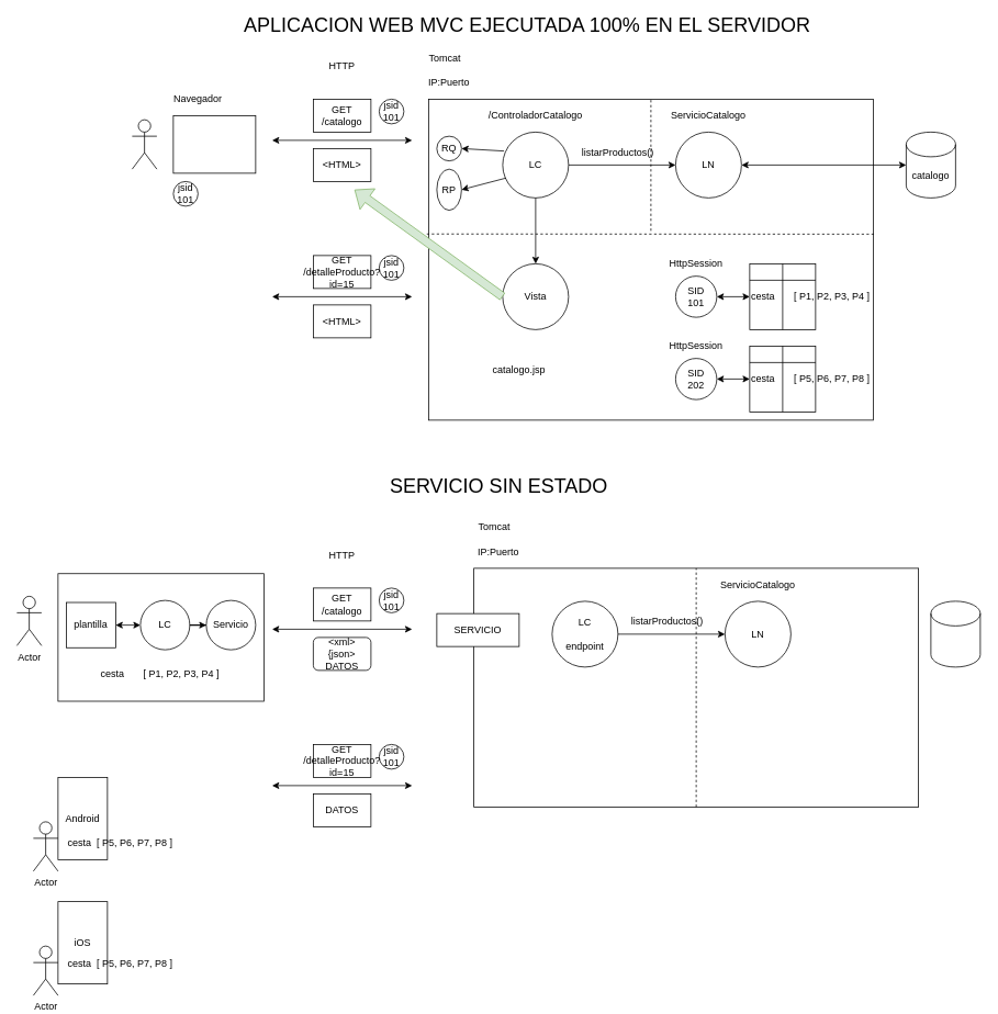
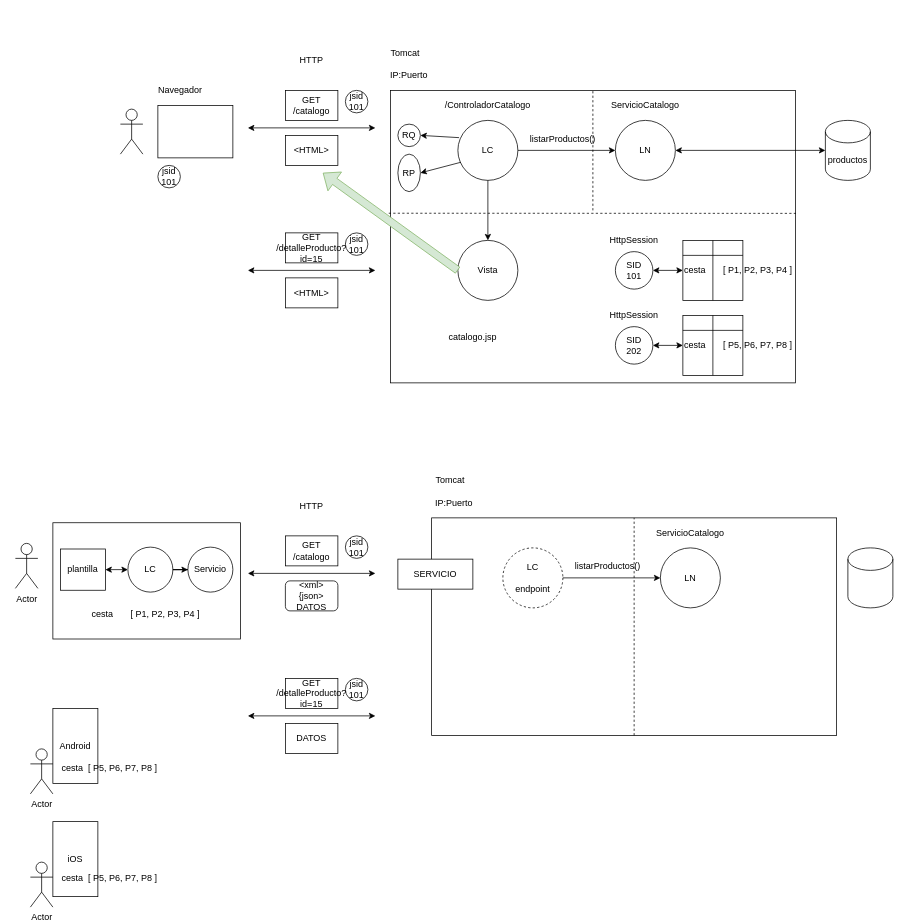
  <mxCell id="0" />
  <mxCell id="1" parent="0" />
  <mxCell id="2" value="" style="rounded=0;whiteSpace=wrap;html=1;fillColor=none;" parent="1" vertex="1"><mxGeometry x="520" y="120" width="540" height="390" as="geometry" /></mxCell>
  <mxCell id="3" value="" style="rounded=0;whiteSpace=wrap;html=1;fillColor=none;" parent="1" vertex="1"><mxGeometry x="210" y="140" width="100" height="70" as="geometry" /></mxCell>
  <mxCell id="4" value="" style="shape=umlActor;verticalLabelPosition=bottom;verticalAlign=top;html=1;outlineConnect=0;fillColor=none;" parent="1" vertex="1"><mxGeometry x="160" y="145" width="30" height="60" as="geometry" /></mxCell>
  <mxCell id="5" value="" style="endArrow=classic;startArrow=classic;html=1;" parent="1" edge="1"><mxGeometry width="50" height="50" relative="1" as="geometry"><mxPoint x="330" y="170" as="sourcePoint" /><mxPoint x="500" y="170" as="targetPoint" /></mxGeometry></mxCell>
  <mxCell id="6" value="Navegador" style="text;html=1;strokeColor=none;fillColor=none;align=center;verticalAlign=middle;whiteSpace=wrap;rounded=0;" parent="1" vertex="1"><mxGeometry x="220" y="110" width="40" height="20" as="geometry" /></mxCell>
  <mxCell id="7" value="Tomcat" style="text;html=1;strokeColor=none;fillColor=none;align=center;verticalAlign=middle;whiteSpace=wrap;rounded=0;" parent="1" vertex="1"><mxGeometry x="520" y="60" width="40" height="20" as="geometry" /></mxCell>
  <mxCell id="8" value="GET /catalogo" style="rounded=0;whiteSpace=wrap;html=1;fillColor=none;" parent="1" vertex="1"><mxGeometry x="380" y="120" width="70" height="40" as="geometry" /></mxCell>
  <mxCell id="9" style="edgeStyle=orthogonalEdgeStyle;rounded=0;orthogonalLoop=1;jettySize=auto;html=1;entryX=0;entryY=0.5;entryDx=0;entryDy=0;" parent="1" source="11" target="17" edge="1"><mxGeometry relative="1" as="geometry" /></mxCell>
  <mxCell id="10" style="edgeStyle=orthogonalEdgeStyle;rounded=0;orthogonalLoop=1;jettySize=auto;html=1;" parent="1" source="11" target="20" edge="1"><mxGeometry relative="1" as="geometry" /></mxCell>
  <mxCell id="11" value="LC" style="ellipse;whiteSpace=wrap;html=1;aspect=fixed;fillColor=none;" parent="1" vertex="1"><mxGeometry x="610" y="160" width="80" height="80" as="geometry" /></mxCell>
  <mxCell id="12" value="/ControladorCatalogo" style="text;html=1;strokeColor=none;fillColor=none;align=center;verticalAlign=middle;whiteSpace=wrap;rounded=0;" parent="1" vertex="1"><mxGeometry x="630" y="130" width="40" height="20" as="geometry" /></mxCell>
  <mxCell id="13" value="RQ" style="ellipse;whiteSpace=wrap;html=1;aspect=fixed;fillColor=none;" parent="1" vertex="1"><mxGeometry x="530" y="165" width="30" height="30" as="geometry" /></mxCell>
  <mxCell id="14" value="RP" style="ellipse;whiteSpace=wrap;html=1;aspect=fixed;fillColor=none;" parent="1" vertex="1"><mxGeometry x="530" y="205" width="30" height="50" as="geometry" /></mxCell>
  <mxCell id="15" value="" style="endArrow=classic;html=1;exitX=0.02;exitY=0.288;exitDx=0;exitDy=0;entryX=1;entryY=0.5;entryDx=0;entryDy=0;exitPerimeter=0;" parent="1" source="11" target="13" edge="1"><mxGeometry width="50" height="50" relative="1" as="geometry"><mxPoint x="350" y="430" as="sourcePoint" /><mxPoint x="400" y="380" as="targetPoint" /></mxGeometry></mxCell>
  <mxCell id="16" value="" style="endArrow=classic;html=1;exitX=0.05;exitY=0.698;exitDx=0;exitDy=0;exitPerimeter=0;entryX=1;entryY=0.5;entryDx=0;entryDy=0;" parent="1" source="11" target="14" edge="1"><mxGeometry width="50" height="50" relative="1" as="geometry"><mxPoint x="450" y="420" as="sourcePoint" /><mxPoint x="500" y="370" as="targetPoint" /></mxGeometry></mxCell>
  <mxCell id="17" value="LN" style="ellipse;whiteSpace=wrap;html=1;aspect=fixed;fillColor=none;" parent="1" vertex="1"><mxGeometry x="820" y="160" width="80" height="80" as="geometry" /></mxCell>
  <mxCell id="18" value="ServicioCatalogo" style="text;html=1;strokeColor=none;fillColor=none;align=center;verticalAlign=middle;whiteSpace=wrap;rounded=0;" parent="1" vertex="1"><mxGeometry x="840" y="130" width="40" height="20" as="geometry" /></mxCell>
- <mxCell id="19" value="catalogo" style="shape=cylinder3;whiteSpace=wrap;html=1;boundedLbl=1;backgroundOutline=1;size=15;fillColor=none;" parent="1" vertex="1"><mxGeometry x="1100" y="160" width="60" height="80" as="geometry" /></mxCell>
+ <mxCell id="19" value="productos" style="shape=cylinder3;whiteSpace=wrap;html=1;boundedLbl=1;backgroundOutline=1;size=15;fillColor=none;" parent="1" vertex="1"><mxGeometry x="1100" y="160" width="60" height="80" as="geometry" /></mxCell>
  <mxCell id="20" value="Vista" style="ellipse;whiteSpace=wrap;html=1;aspect=fixed;fillColor=none;" parent="1" vertex="1"><mxGeometry x="610" y="320" width="80" height="80" as="geometry" /></mxCell>
  <mxCell id="21" value="catalogo.jsp" style="text;html=1;strokeColor=none;fillColor=none;align=center;verticalAlign=middle;whiteSpace=wrap;rounded=0;" parent="1" vertex="1"><mxGeometry x="610" y="439" width="40" height="20" as="geometry" /></mxCell>
  <mxCell id="22" value="&amp;lt;HTML&amp;gt;" style="rounded=0;whiteSpace=wrap;html=1;fillColor=none;" parent="1" vertex="1"><mxGeometry x="380" y="180" width="70" height="40" as="geometry" /></mxCell>
  <mxCell id="23" value="" style="shape=flexArrow;endArrow=classic;html=1;exitX=0;exitY=0.5;exitDx=0;exitDy=0;fillColor=#d5e8d4;strokeColor=#82b366;" parent="1" source="20" edge="1"><mxGeometry width="50" height="50" relative="1" as="geometry"><mxPoint x="410" y="370" as="sourcePoint" /><mxPoint x="430" y="230" as="targetPoint" /></mxGeometry></mxCell>
  <mxCell id="24" value="listarProductos()" style="text;html=1;strokeColor=none;fillColor=none;align=center;verticalAlign=middle;whiteSpace=wrap;rounded=0;" parent="1" vertex="1"><mxGeometry x="730" y="175" width="40" height="20" as="geometry" /></mxCell>
  <mxCell id="25" value="" style="endArrow=none;dashed=1;html=1;exitX=-0.004;exitY=0.42;exitDx=0;exitDy=0;exitPerimeter=0;" parent="1" source="2" edge="1"><mxGeometry width="50" height="50" relative="1" as="geometry"><mxPoint x="340" y="320" as="sourcePoint" /><mxPoint x="1061" y="284" as="targetPoint" /></mxGeometry></mxCell>
  <mxCell id="26" value="" style="endArrow=none;dashed=1;html=1;entryX=0.5;entryY=0;entryDx=0;entryDy=0;" parent="1" target="2" edge="1"><mxGeometry width="50" height="50" relative="1" as="geometry"><mxPoint x="790" y="280" as="sourcePoint" /><mxPoint x="790" y="50" as="targetPoint" /></mxGeometry></mxCell>
- <mxCell id="27" value="&lt;font style=&quot;font-size: 24px&quot;&gt;APLICACION WEB MVC EJECUTADA 100% EN EL SERVIDOR&lt;/font&gt;" style="text;html=1;strokeColor=none;fillColor=none;align=center;verticalAlign=middle;whiteSpace=wrap;rounded=0;" parent="1" vertex="1"><mxGeometry x="290" y="20" width="700" height="20" as="geometry" /></mxCell>
  <mxCell id="28" value="" style="endArrow=classic;startArrow=classic;html=1;" parent="1" edge="1"><mxGeometry width="50" height="50" relative="1" as="geometry"><mxPoint x="330" y="360" as="sourcePoint" /><mxPoint x="500" y="360" as="targetPoint" /></mxGeometry></mxCell>
  <mxCell id="29" value="GET /detalleProducto?id=15" style="rounded=0;whiteSpace=wrap;html=1;fillColor=none;" parent="1" vertex="1"><mxGeometry x="380" y="310" width="70" height="40" as="geometry" /></mxCell>
  <mxCell id="30" value="&amp;lt;HTML&amp;gt;" style="rounded=0;whiteSpace=wrap;html=1;fillColor=none;" parent="1" vertex="1"><mxGeometry x="380" y="370" width="70" height="40" as="geometry" /></mxCell>
  <mxCell id="31" value="HTTP" style="text;html=1;strokeColor=none;fillColor=none;align=center;verticalAlign=middle;whiteSpace=wrap;rounded=0;" parent="1" vertex="1"><mxGeometry x="395" y="70" width="40" height="20" as="geometry" /></mxCell>
  <mxCell id="32" value="" style="ellipse;whiteSpace=wrap;html=1;aspect=fixed;fillColor=none;" parent="1" vertex="1"><mxGeometry x="820" y="335" width="50" height="50" as="geometry" /></mxCell>
  <mxCell id="33" value="HttpSession" style="text;html=1;strokeColor=none;fillColor=none;align=center;verticalAlign=middle;whiteSpace=wrap;rounded=0;" parent="1" vertex="1"><mxGeometry x="825" y="310" width="40" height="20" as="geometry" /></mxCell>
  <mxCell id="34" value="" style="shape=internalStorage;whiteSpace=wrap;html=1;backgroundOutline=1;fillColor=none;dx=40;dy=20;" parent="1" vertex="1"><mxGeometry x="910" y="320" width="80" height="80" as="geometry" /></mxCell>
  <mxCell id="35" value="" style="endArrow=classic;startArrow=classic;html=1;exitX=1;exitY=0.5;exitDx=0;exitDy=0;" parent="1" source="32" target="34" edge="1"><mxGeometry width="50" height="50" relative="1" as="geometry"><mxPoint x="870" y="530" as="sourcePoint" /><mxPoint x="920" y="480" as="targetPoint" /></mxGeometry></mxCell>
  <mxCell id="36" value="SID&lt;br&gt;101" style="text;html=1;strokeColor=none;fillColor=none;align=center;verticalAlign=middle;whiteSpace=wrap;rounded=0;" parent="1" vertex="1"><mxGeometry x="825" y="350" width="40" height="20" as="geometry" /></mxCell>
  <mxCell id="37" value="cesta&amp;nbsp; &amp;nbsp; &amp;nbsp; &amp;nbsp;[ P1, P2, P3, P4 ]" style="text;html=1;strokeColor=none;fillColor=none;align=left;verticalAlign=middle;whiteSpace=wrap;rounded=0;" parent="1" vertex="1"><mxGeometry x="910" y="350" width="190" height="20" as="geometry" /></mxCell>
  <mxCell id="38" value="jsid&lt;br&gt;101" style="ellipse;whiteSpace=wrap;html=1;aspect=fixed;fillColor=none;" parent="1" vertex="1"><mxGeometry x="210" y="220" width="30" height="30" as="geometry" /></mxCell>
  <mxCell id="39" value="IP:Puerto" style="text;html=1;strokeColor=none;fillColor=none;align=center;verticalAlign=middle;whiteSpace=wrap;rounded=0;" parent="1" vertex="1"><mxGeometry x="525" y="90" width="40" height="20" as="geometry" /></mxCell>
  <mxCell id="40" value="jsid&lt;br&gt;101" style="ellipse;whiteSpace=wrap;html=1;aspect=fixed;fillColor=none;" parent="1" vertex="1"><mxGeometry x="460" y="120" width="30" height="30" as="geometry" /></mxCell>
  <mxCell id="41" value="jsid&lt;br&gt;101" style="ellipse;whiteSpace=wrap;html=1;aspect=fixed;fillColor=none;" parent="1" vertex="1"><mxGeometry x="460" y="310" width="30" height="30" as="geometry" /></mxCell>
  <mxCell id="42" value="" style="ellipse;whiteSpace=wrap;html=1;aspect=fixed;fillColor=none;" parent="1" vertex="1"><mxGeometry x="820" y="435" width="50" height="50" as="geometry" /></mxCell>
  <mxCell id="43" value="HttpSession" style="text;html=1;strokeColor=none;fillColor=none;align=center;verticalAlign=middle;whiteSpace=wrap;rounded=0;" parent="1" vertex="1"><mxGeometry x="825" y="410" width="40" height="20" as="geometry" /></mxCell>
  <mxCell id="44" value="" style="shape=internalStorage;whiteSpace=wrap;html=1;backgroundOutline=1;fillColor=none;dx=40;dy=20;" parent="1" vertex="1"><mxGeometry x="910" y="420" width="80" height="80" as="geometry" /></mxCell>
  <mxCell id="45" value="" style="endArrow=classic;startArrow=classic;html=1;exitX=1;exitY=0.5;exitDx=0;exitDy=0;" parent="1" source="42" target="44" edge="1"><mxGeometry width="50" height="50" relative="1" as="geometry"><mxPoint x="870" y="630" as="sourcePoint" /><mxPoint x="920" y="580" as="targetPoint" /></mxGeometry></mxCell>
  <mxCell id="46" value="SID&lt;br&gt;202" style="text;html=1;strokeColor=none;fillColor=none;align=center;verticalAlign=middle;whiteSpace=wrap;rounded=0;" parent="1" vertex="1"><mxGeometry x="825" y="450" width="40" height="20" as="geometry" /></mxCell>
  <mxCell id="47" value="cesta&amp;nbsp; &amp;nbsp; &amp;nbsp; &amp;nbsp;[ P5, P6, P7, P8 ]" style="text;html=1;strokeColor=none;fillColor=none;align=left;verticalAlign=middle;whiteSpace=wrap;rounded=0;" parent="1" vertex="1"><mxGeometry x="910" y="450" width="190" height="20" as="geometry" /></mxCell>
  <mxCell id="48" value="" style="rounded=0;whiteSpace=wrap;html=1;fillColor=none;" parent="1" vertex="1"><mxGeometry x="575" y="690" width="540" height="290" as="geometry" /></mxCell>
  <mxCell id="49" value="" style="rounded=0;whiteSpace=wrap;html=1;fillColor=none;" parent="1" vertex="1"><mxGeometry x="70" y="696.5" width="250" height="155" as="geometry" /></mxCell>
  <mxCell id="50" value="" style="endArrow=classic;startArrow=classic;html=1;" parent="1" edge="1"><mxGeometry width="50" height="50" relative="1" as="geometry"><mxPoint x="330" y="764" as="sourcePoint" /><mxPoint x="500" y="764" as="targetPoint" /></mxGeometry></mxCell>
  <mxCell id="51" value="Tomcat" style="text;html=1;strokeColor=none;fillColor=none;align=center;verticalAlign=middle;whiteSpace=wrap;rounded=0;" parent="1" vertex="1"><mxGeometry x="580" y="630" width="40" height="20" as="geometry" /></mxCell>
  <mxCell id="52" value="GET /catalogo" style="rounded=0;whiteSpace=wrap;html=1;fillColor=none;" parent="1" vertex="1"><mxGeometry x="380" y="714" width="70" height="40" as="geometry" /></mxCell>
  <mxCell id="53" style="edgeStyle=orthogonalEdgeStyle;rounded=0;orthogonalLoop=1;jettySize=auto;html=1;entryX=0;entryY=0.5;entryDx=0;entryDy=0;" parent="1" source="54" target="55" edge="1"><mxGeometry relative="1" as="geometry" /></mxCell>
- <mxCell id="54" value="LC&lt;br&gt;&lt;br&gt;endpoint" style="ellipse;whiteSpace=wrap;html=1;aspect=fixed;fillColor=none;" parent="1" vertex="1"><mxGeometry x="670" y="730" width="80" height="80" as="geometry" /></mxCell>
+ <mxCell id="54" value="LC&lt;br&gt;&lt;br&gt;endpoint" style="ellipse;whiteSpace=wrap;html=1;aspect=fixed;fillColor=none;dashed=1;" parent="1" vertex="1"><mxGeometry x="670" y="730" width="80" height="80" as="geometry" /></mxCell>
  <mxCell id="55" value="LN" style="ellipse;whiteSpace=wrap;html=1;aspect=fixed;fillColor=none;" parent="1" vertex="1"><mxGeometry x="880" y="730" width="80" height="80" as="geometry" /></mxCell>
  <mxCell id="56" value="ServicioCatalogo" style="text;html=1;strokeColor=none;fillColor=none;align=center;verticalAlign=middle;whiteSpace=wrap;rounded=0;" parent="1" vertex="1"><mxGeometry x="900" y="700" width="40" height="20" as="geometry" /></mxCell>
  <mxCell id="57" value="" style="shape=cylinder3;whiteSpace=wrap;html=1;boundedLbl=1;backgroundOutline=1;size=15;fillColor=none;" parent="1" vertex="1"><mxGeometry x="1130" y="730" width="60" height="80" as="geometry" /></mxCell>
  <mxCell id="58" value="&amp;lt;xml&amp;gt;&lt;br&gt;{json&amp;gt;&lt;br&gt;DATOS" style="whiteSpace=wrap;html=1;fillColor=none;rounded=1;" parent="1" vertex="1"><mxGeometry x="380" y="774" width="70" height="40" as="geometry" /></mxCell>
  <mxCell id="59" value="listarProductos()" style="text;html=1;strokeColor=none;fillColor=none;align=center;verticalAlign=middle;whiteSpace=wrap;rounded=0;" parent="1" vertex="1"><mxGeometry x="790" y="745" width="40" height="20" as="geometry" /></mxCell>
  <mxCell id="60" value="" style="endArrow=none;dashed=1;html=1;entryX=0.5;entryY=0;entryDx=0;entryDy=0;exitX=0.5;exitY=1;exitDx=0;exitDy=0;" parent="1" source="48" target="48" edge="1"><mxGeometry width="50" height="50" relative="1" as="geometry"><mxPoint x="850" y="850" as="sourcePoint" /><mxPoint x="850" y="620" as="targetPoint" /></mxGeometry></mxCell>
- <mxCell id="61" value="&lt;font style=&quot;font-size: 24px&quot;&gt;SERVICIO SIN ESTADO&lt;/font&gt;" style="text;html=1;strokeColor=none;fillColor=none;align=center;verticalAlign=middle;whiteSpace=wrap;rounded=0;" parent="1" vertex="1"><mxGeometry x="447.5" y="580" width="315" height="20" as="geometry" /></mxCell>
  <mxCell id="62" value="" style="endArrow=classic;startArrow=classic;html=1;" parent="1" edge="1"><mxGeometry width="50" height="50" relative="1" as="geometry"><mxPoint x="330" y="954" as="sourcePoint" /><mxPoint x="500" y="954" as="targetPoint" /></mxGeometry></mxCell>
  <mxCell id="63" value="GET /detalleProducto?id=15" style="rounded=0;whiteSpace=wrap;html=1;fillColor=none;" parent="1" vertex="1"><mxGeometry x="380" y="904" width="70" height="40" as="geometry" /></mxCell>
  <mxCell id="64" value="DATOS" style="rounded=0;whiteSpace=wrap;html=1;fillColor=none;" parent="1" vertex="1"><mxGeometry x="380" y="964" width="70" height="40" as="geometry" /></mxCell>
  <mxCell id="65" value="HTTP" style="text;html=1;strokeColor=none;fillColor=none;align=center;verticalAlign=middle;whiteSpace=wrap;rounded=0;" parent="1" vertex="1"><mxGeometry x="395" y="664" width="40" height="20" as="geometry" /></mxCell>
  <mxCell id="66" value="cesta&amp;nbsp; &amp;nbsp; &amp;nbsp; &amp;nbsp;[ P1, P2, P3, P4 ]" style="text;html=1;strokeColor=none;fillColor=none;align=left;verticalAlign=middle;whiteSpace=wrap;rounded=0;" parent="1" vertex="1"><mxGeometry x="120" y="809" width="190" height="20" as="geometry" /></mxCell>
  <mxCell id="67" value="IP:Puerto" style="text;html=1;strokeColor=none;fillColor=none;align=center;verticalAlign=middle;whiteSpace=wrap;rounded=0;" parent="1" vertex="1"><mxGeometry x="585" y="660" width="40" height="20" as="geometry" /></mxCell>
  <mxCell id="68" value="jsid&lt;br&gt;101" style="ellipse;whiteSpace=wrap;html=1;aspect=fixed;fillColor=none;" parent="1" vertex="1"><mxGeometry x="460" y="714" width="30" height="30" as="geometry" /></mxCell>
  <mxCell id="69" value="jsid&lt;br&gt;101" style="ellipse;whiteSpace=wrap;html=1;aspect=fixed;fillColor=none;" parent="1" vertex="1"><mxGeometry x="460" y="904" width="30" height="30" as="geometry" /></mxCell>
  <mxCell id="70" value="cesta&amp;nbsp; [ P5, P6, P7, P8 ]" style="text;html=1;strokeColor=none;fillColor=none;align=left;verticalAlign=middle;whiteSpace=wrap;rounded=0;" parent="1" vertex="1"><mxGeometry x="80" y="1014" width="190" height="20" as="geometry" /></mxCell>
  <mxCell id="71" value="Actor" style="shape=umlActor;verticalLabelPosition=bottom;verticalAlign=top;html=1;outlineConnect=0;fillColor=none;" parent="1" vertex="1"><mxGeometry x="20" y="724" width="30" height="60" as="geometry" /></mxCell>
  <mxCell id="72" value="Android" style="rounded=0;whiteSpace=wrap;html=1;fillColor=none;" parent="1" vertex="1"><mxGeometry x="70" y="944" width="60" height="100" as="geometry" /></mxCell>
  <mxCell id="73" value="Actor" style="shape=umlActor;verticalLabelPosition=bottom;verticalAlign=top;html=1;outlineConnect=0;fillColor=none;" parent="1" vertex="1"><mxGeometry x="40" y="998" width="30" height="60" as="geometry" /></mxCell>
  <mxCell id="74" value="iOS" style="rounded=0;whiteSpace=wrap;html=1;fillColor=none;" parent="1" vertex="1"><mxGeometry x="70" y="1095" width="60" height="100" as="geometry" /></mxCell>
  <mxCell id="75" value="Actor" style="shape=umlActor;verticalLabelPosition=bottom;verticalAlign=top;html=1;outlineConnect=0;fillColor=none;" parent="1" vertex="1"><mxGeometry x="40" y="1149" width="30" height="60" as="geometry" /></mxCell>
  <mxCell id="76" value="plantilla" style="rounded=0;whiteSpace=wrap;html=1;fillColor=none;" parent="1" vertex="1"><mxGeometry x="80" y="731.5" width="60" height="55" as="geometry" /></mxCell>
  <mxCell id="77" style="edgeStyle=orthogonalEdgeStyle;rounded=0;orthogonalLoop=1;jettySize=auto;html=1;" parent="1" source="78" target="79" edge="1"><mxGeometry relative="1" as="geometry" /></mxCell>
  <mxCell id="78" value="LC" style="ellipse;whiteSpace=wrap;html=1;aspect=fixed;fillColor=none;" parent="1" vertex="1"><mxGeometry x="170" y="729" width="60" height="60" as="geometry" /></mxCell>
  <mxCell id="79" value="Servicio" style="ellipse;whiteSpace=wrap;html=1;aspect=fixed;fillColor=none;" parent="1" vertex="1"><mxGeometry x="250" y="729" width="60" height="60" as="geometry" /></mxCell>
  <mxCell id="80" value="" style="endArrow=classic;startArrow=classic;html=1;exitX=1;exitY=0.5;exitDx=0;exitDy=0;entryX=0;entryY=0.5;entryDx=0;entryDy=0;" parent="1" source="76" target="78" edge="1"><mxGeometry width="50" height="50" relative="1" as="geometry"><mxPoint x="200" y="951.5" as="sourcePoint" /><mxPoint x="250" y="901.5" as="targetPoint" /></mxGeometry></mxCell>
  <mxCell id="81" value="SERVICIO" style="rounded=0;whiteSpace=wrap;html=1;" parent="1" vertex="1"><mxGeometry x="530" y="745" width="100" height="40" as="geometry" /></mxCell>
  <mxCell id="82" value="cesta&amp;nbsp; [ P5, P6, P7, P8 ]" style="text;html=1;strokeColor=none;fillColor=none;align=left;verticalAlign=middle;whiteSpace=wrap;rounded=0;" parent="1" vertex="1"><mxGeometry x="80" y="1160" width="190" height="20" as="geometry" /></mxCell>
  <mxCell id="83" value="" style="endArrow=classic;startArrow=classic;html=1;rounded=0;entryX=0;entryY=0.5;entryDx=0;entryDy=0;entryPerimeter=0;" parent="1" source="17" target="19" edge="1"><mxGeometry width="50" height="50" relative="1" as="geometry"><mxPoint x="380" y="570" as="sourcePoint" /><mxPoint x="430" y="520" as="targetPoint" /></mxGeometry></mxCell>
